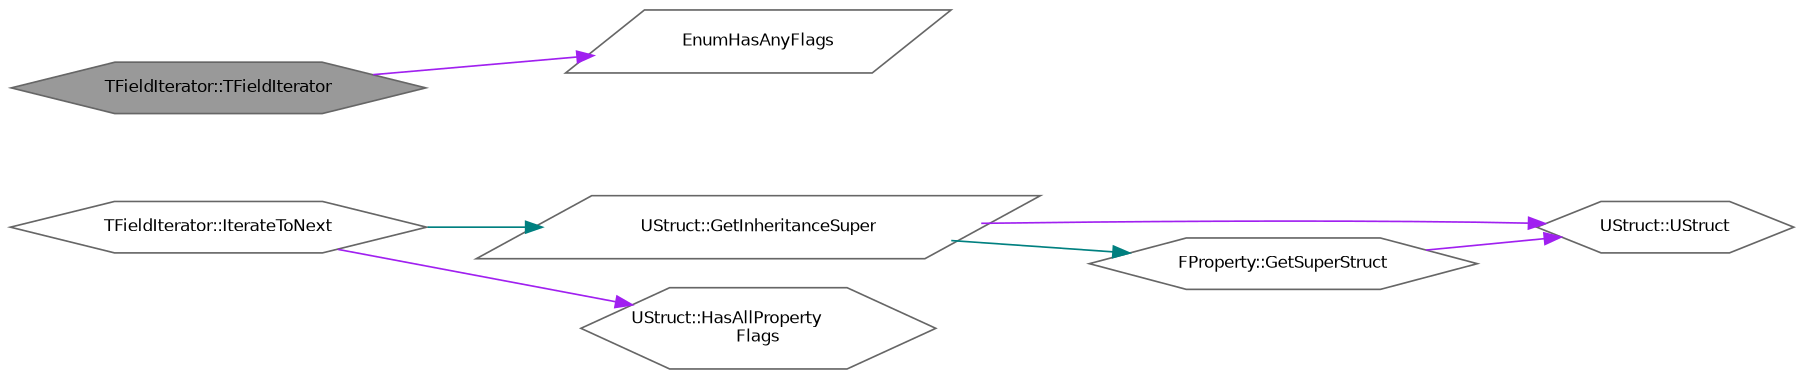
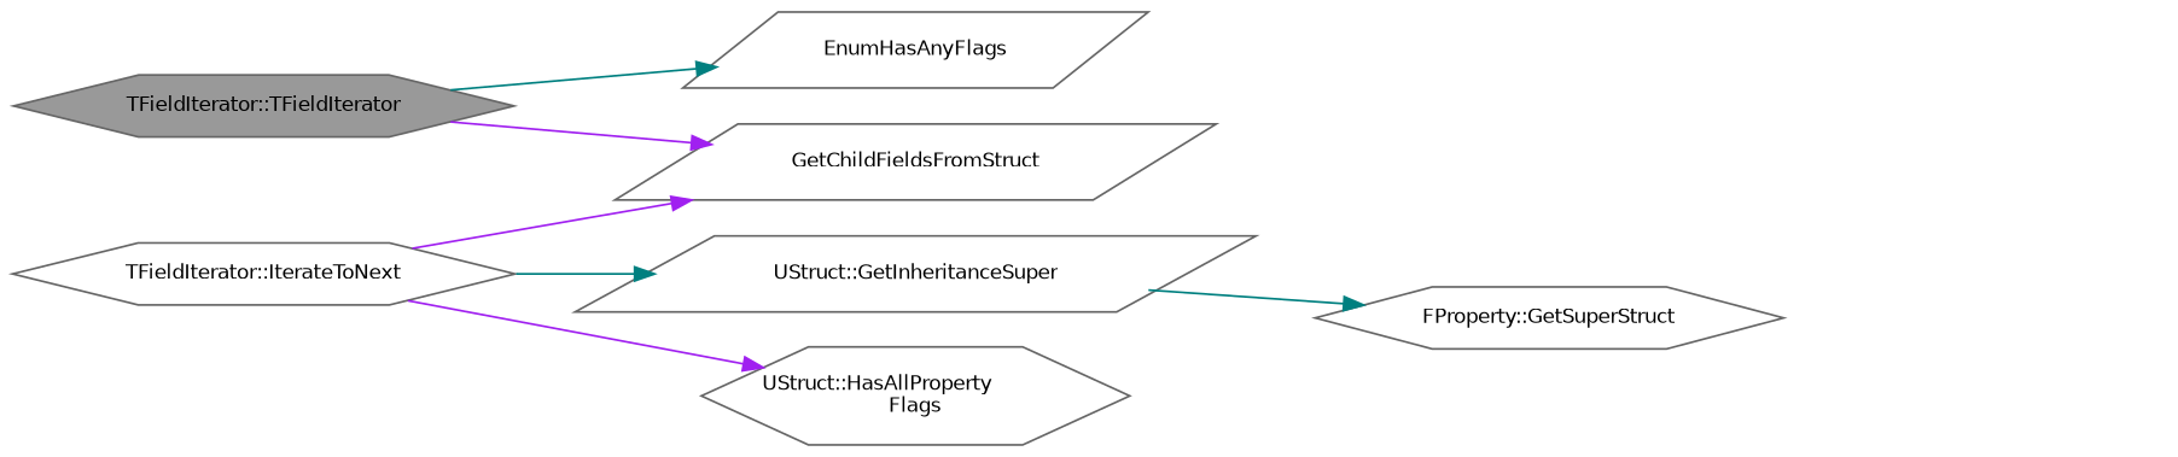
  digraph {
    rankdir=LR
    node [color=grey40 fillcolor=white fontname=Helvetica fontsize=10 shape=hexagon style=filled]
    edge [color=purple fontname=Helvetica fontsize=10 labelfontname=Helvetica labelfontsize=10 style=solid]
    n1 [color=gray40 fillcolor=grey60 fontcolor=black height=0.2 label="TFieldIterator::TFieldIterator" width=0.4]
    n2 [height=0.2 label=EnumHasAnyFlags shape=parallelogram width=0.4]
+   n3 [height=0.2 label=GetChildFieldsFromStruct shape=parallelogram width=0.4]
    n4 [height=0.2 label="TFieldIterator::IterateToNext" width=0.4]
    n5 [height=0.2 label="UStruct::GetInheritanceSuper" shape=parallelogram width=0.4]
    n6 [height=0.2 label="UStruct::HasAllProperty\lFlags" width=0.4]
-   n7 [height=0.2 label="UStruct::UStruct" width=0.4]
    n8 [height=0.2 label="FProperty::GetSuperStruct" width=0.4]
-   n1 -> n2
+   n1 -> n2 [color=teal]
+   n1 -> n3
+   n4 -> n3
    n4 -> n5 [color=teal]
    n4 -> n6
-   n5 -> n7
    n5 -> n8 [color=teal]
-   n8 -> n7
  }
